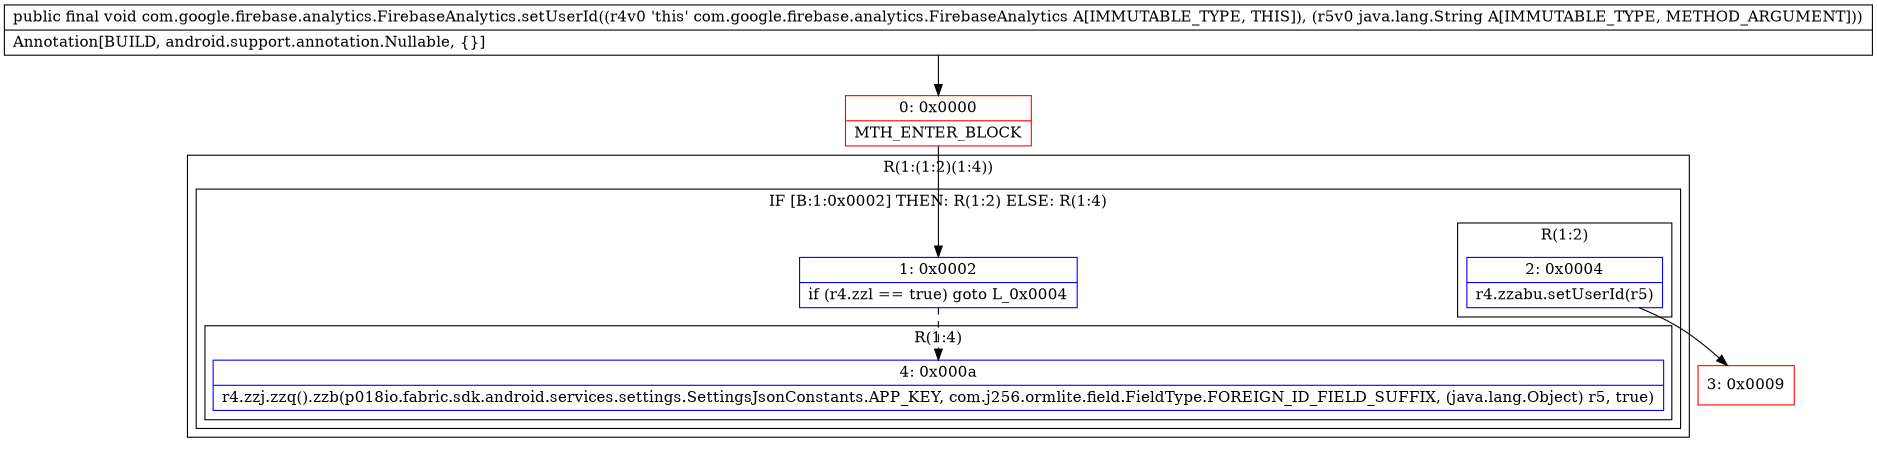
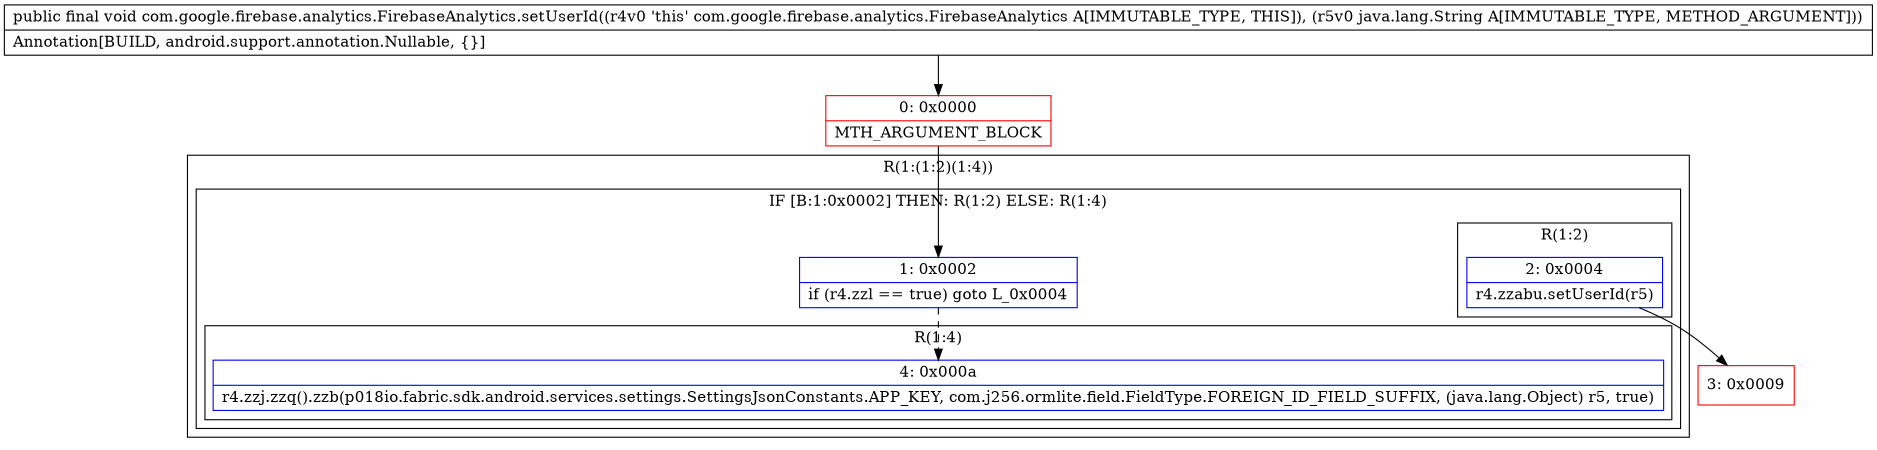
  digraph {
    node [color=blue shape=record]
    n1 [label="{2\:\ 0x0004|r4.zzabu.setUserId(r5)\l}"]
    n2 [label="{4\:\ 0x000a|r4.zzj.zzq().zzb(p018io.fabric.sdk.android.services.settings.SettingsJsonConstants.APP_KEY, com.j256.ormlite.field.FieldType.FOREIGN_ID_FIELD_SUFFIX, (java.lang.Object) r5, true)\l}"]
    n3 [label="{1\:\ 0x0002|if (r4.zzl == true) goto L_0x0004\l}"]
    n4 [color=red label="{3\:\ 0x0009}"]
-   n5 [color=red label="{0\:\ 0x0000|MTH_ENTER_BLOCK\l}"]
+   n5 [color=red label="{0\:\ 0x0000|MTH_ARGUMENT_BLOCK\l}"]
    n6 [label="{public final void com.google.firebase.analytics.FirebaseAnalytics.setUserId((r4v0 'this' com.google.firebase.analytics.FirebaseAnalytics A[IMMUTABLE_TYPE, THIS]), (r5v0 java.lang.String A[IMMUTABLE_TYPE, METHOD_ARGUMENT]))  | Annotation[BUILD, android.support.annotation.Nullable, \{\}]\l}" color=""]
    subgraph cluster_1 {
      label="R(1:(1:2)(1:4))"
      subgraph cluster_2 {
        label="IF [B:1:0x0002] THEN: R(1:2) ELSE: R(1:4)"
        n3
        subgraph cluster_3 {
          label="R(1:2)"
          n1
        }
        subgraph cluster_4 {
          label="R(1:4)"
          n2
        }
      }
    }
    n1 -> n4
    n3 -> n2 [style=dashed]
    n5 -> n3
    n6 -> n5
  }
